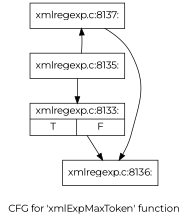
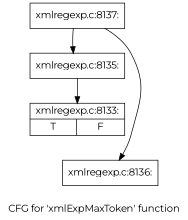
  digraph {
    fontname=Montserrat
    label="CFG for 'xmlExpMaxToken' function"
    node [fontname=Montserrat shape=record]
    edge [fontname=Montserrat]
    n1 [label="{xmlregexp.c:8133:|{<s0>T|<s1>F}}"]
    n2 [label="{xmlregexp.c:8136:}"]
    n3 [label="{xmlregexp.c:8135:}"]
    n4 [label="{xmlregexp.c:8137:}"]
-   n1 -> n2
    n3 -> n1
-   n3 -> n4
+   n4 -> n3
    n4 -> n2
  }
